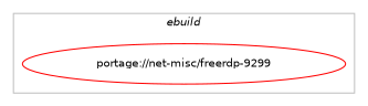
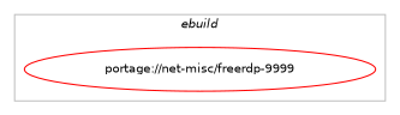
  digraph {
    compound=true
    concentrate=true
    fontname=Helvetica
    fontsize=10
    newrank=true
    rankdir=TB
    ranksep=1.5
-   n1 [color=red fontname=Helvetica fontsize=10 label="portage://net-misc/freerdp-9299" width=4]
+   n1 [color=red fontname=Helvetica fontsize=10 label="portage://net-misc/freerdp-9999" width=4]
    subgraph cluster_1 {
      color=gray
      label=<<i>ebuild</i>>
      n1
    }
    subgraph cluster_2 {
      color=gray
      label=<<i>dependencies</i>>
      subgraph cluster_3 {
        color=gray
        fillcolor="#eeeeee"
        label=<<i>compile</i>>
        style=filled
      }
      subgraph cluster_4 {
        color=gray
        fillcolor="#eeeeee"
        label=<<i>compile and run</i>>
        style=filled
      }
      subgraph cluster_5 {
        color=gray
        fillcolor="#eeeeee"
        label=<<i>run</i>>
        style=filled
      }
    }
    subgraph cluster_6 {
      color=gray
      label=<<i>candidates</i>>
      rank=same
    }
  }
